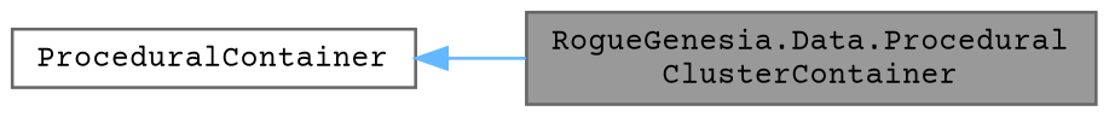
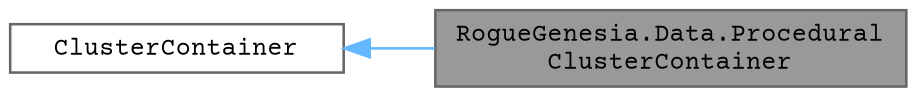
  digraph {
    rankdir=LR
    fontname="Courier Prime"
    node [color=gray40 fontname="Courier Prime" fontsize=10 shape=box style=filled]
    n1 [fillcolor=grey60 fontcolor=black height=0.2 label="RogueGenesia.Data.Procedural\lClusterContainer" width=0.4]
-   n2 [fillcolor=white height=0.2 label=ProceduralContainer width=0.4]
+   n2 [fillcolor=white height=0.2 label=ClusterContainer width=0.4]
    n2 -> n1 [color=steelblue1 dir=back fontname="Courier Prime" fontsize=10 labelfontname=Helvetica labelfontsize=10 style=solid]
  }
